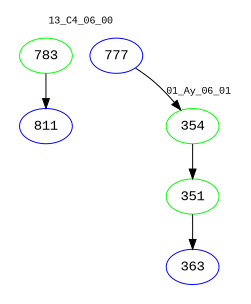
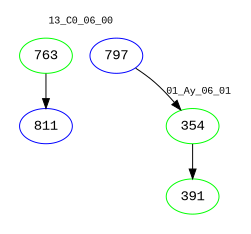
  digraph {
    fontname="Liberation Mono"
    node [color=green fontname="Liberation Mono"]
    edge [color=black fontname="Liberation Mono"]
    n1 [label=354]
-   n2 [label=351]
-   n3 [color=blue label=363]
-   n4 [color=blue label=777]
-   n5 [label=783]
+   n2 [label=391]
+   n4 [color=blue label=797]
+   n5 [label=763]
    n6 [color=blue label=811]
    subgraph cluster_1 {
      color=white
      fontsize=10
      label="01_Ay_06_01"
      n1
      n2
-     n3
    }
    subgraph cluster_2 {
      color=white
      fontsize=10
-     label="13_C4_06_00"
+     label="13_C0_06_00"
      n4
      n5
      n6
    }
    n1 -> n2
-   n2 -> n3
    n4 -> n1
    n5 -> n6
  }
